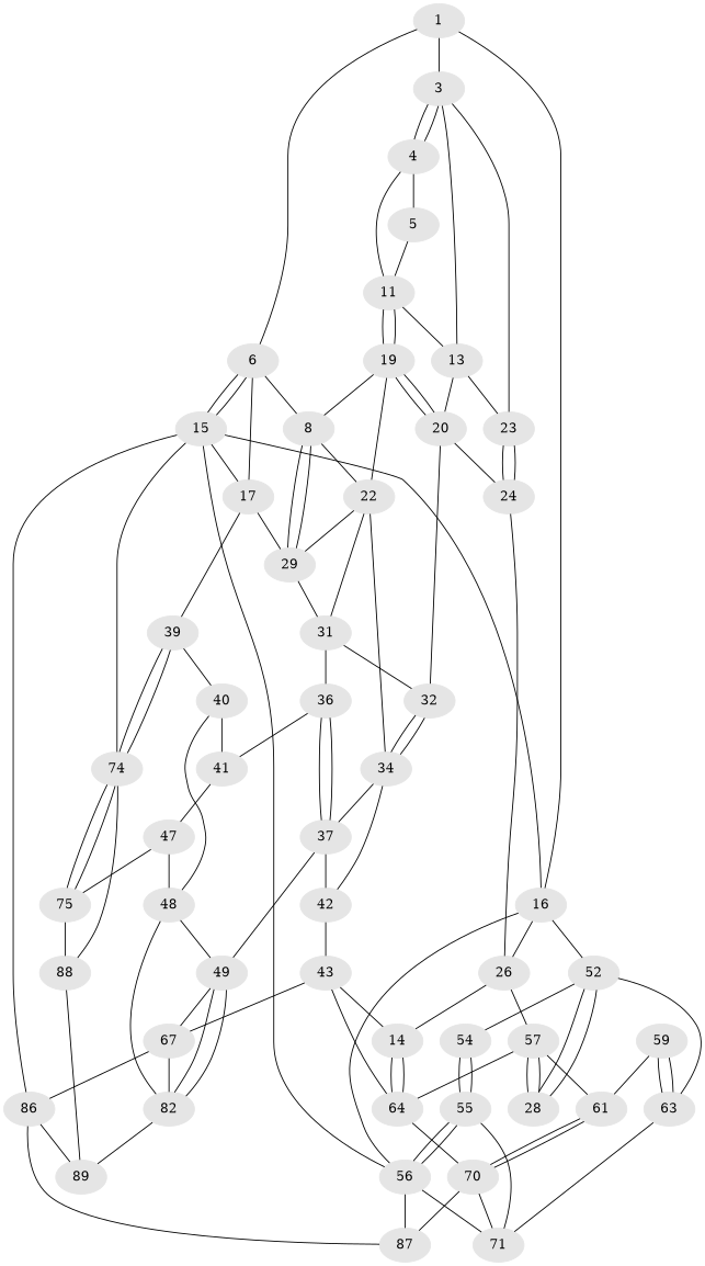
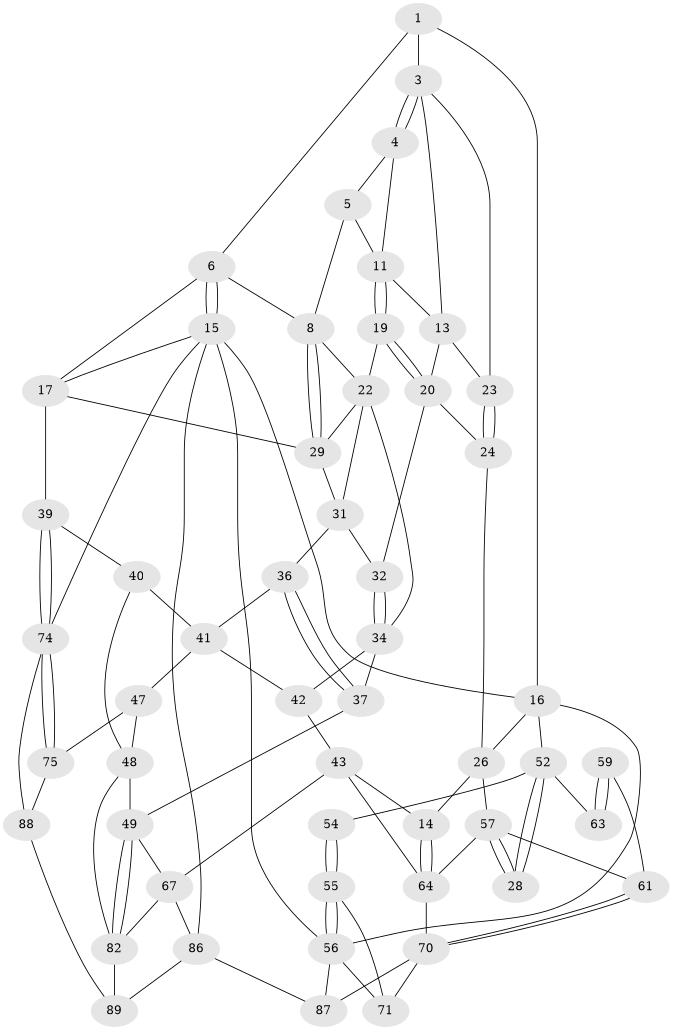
  graph {
    node [color=gray90 style=filled]
    1 [super="+2"]
    3 [super="+14"]
    6 [super="+7"]
    16 [super="+27"]
    4
    13 [super="+21"]
    23
    8 [super="+9"]
    15 [super="+76"]
    17 [super="+18"]
    56 [super="+85"]
    26 [super="+45"]
    52 [super="+53"]
    5 [super="+10"]
    11 [super="+12"]
    20 [super="+28"]
    24 [super="+25"]
    19
    22 [super="+30"]
    29 [super="+33"]
    74 [super="+77"]
    86 [super="+90"]
    39
    31 [super="+35"]
    34 [super="+38"]
    32
    71 [super="+72"]
    87
    75 [super="+78"]
    88
    89
    n32 [label=14]
    57 [super="+62"]
    54
    n35 [label=28]
    63 [super="+69"]
    40 [super="+68"]
    36
    37 [super="+51"]
    42
    64 [super="+66"]
    61
    41 [super="+46"]
    49 [super="+50"]
    43 [super="+65"]
    47 [super="+79"]
    67 [super="+84"]
    82 [super="+83"]
    48 [super="+80"]
    70 [super="+73"]
    55 [super="+81"]
    59 [super="+60"]
    1 -- 3
    1 -- 6
    1 -- 16
    3 -- 4
    3 -- 4
    3 -- 13
    3 -- 23
    6 -- 8
    6 -- 15
    6 -- 15
    6 -- 17
    16 -- 56
    16 -- 26
    16 -- 52
    4 -- 5
    4 -- 11
    13 -- 23
    13 -- 20
    23 -- 24
    23 -- 24
    8 -- 22
    8 -- 29
    8 -- 29
    15 -- 16
    15 -- 17
    15 -- 56
    15 -- 74
    15 -- 86
    17 -- 29
    17 -- 39
    56 -- 71
    56 -- 87
    26 -- n32
    26 -- 57
    52 -- 54
    52 -- n35
    52 -- n35
    52 -- 63
-   19 -- 8
+   5 -- 8
    5 -- 11
    11 -- 13
    11 -- 19
    11 -- 19
    20 -- 24
    20 -- 32
    24 -- 26
    19 -- 20
    19 -- 20
    19 -- 22
    22 -- 29
    22 -- 31
    22 -- 34
    29 -- 31
    74 -- 75
    74 -- 75
    74 -- 88
    86 -- 87
    86 -- 89
    39 -- 74
    39 -- 74
    39 -- 40
    31 -- 32
    31 -- 36
    34 -- 37
    34 -- 42
    32 -- 34
    32 -- 34
    75 -- 88
    88 -- 89
    n32 -- 64
    n32 -- 64
    57 -- n35
    57 -- n35
    57 -- 64
    57 -- 61
    54 -- 55 [weight=2]
    54 -- 55
-   63 -- 71
    40 -- 41 [weight=2]
    40 -- 48
    36 -- 37
    36 -- 37
    36 -- 41
-   37 -- 42
+   41 -- 42
    37 -- 49
    42 -- 43
    64 -- 70
    61 -- 70
    61 -- 70
    41 -- 47
    49 -- 67
    49 -- 82
    49 -- 82
    43 -- n32
    43 -- 64
    43 -- 67
    47 -- 75
    47 -- 48 [weight=2]
    67 -- 86
    67 -- 82
    82 -- 89
    48 -- 49
    48 -- 82
    70 -- 71
    70 -- 87
    55 -- 56
    55 -- 56
    55 -- 71
    59 -- 63 [weight=2]
    59 -- 63
    59 -- 61
  }
